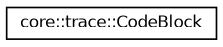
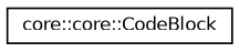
  digraph {
    rankdir=LR
-   n1 [color=black fillcolor=white fontname=Helvetica fontsize=10 height=0.2 label="core::trace::CodeBlock" shape=record style=filled width=0.4]
+   n1 [color=black fillcolor=white fontname=Helvetica fontsize=10 height=0.2 label="core::core::CodeBlock" shape=record style=filled width=0.4]
  }
